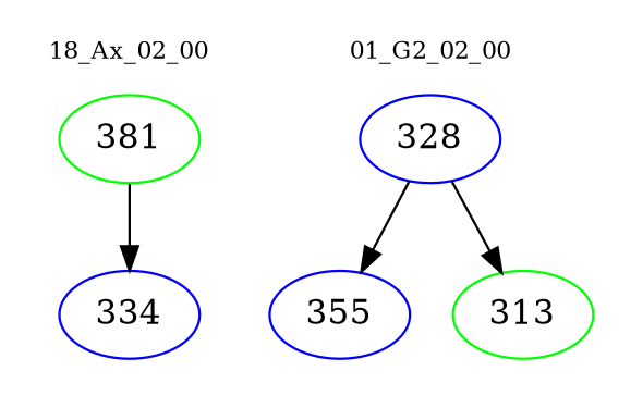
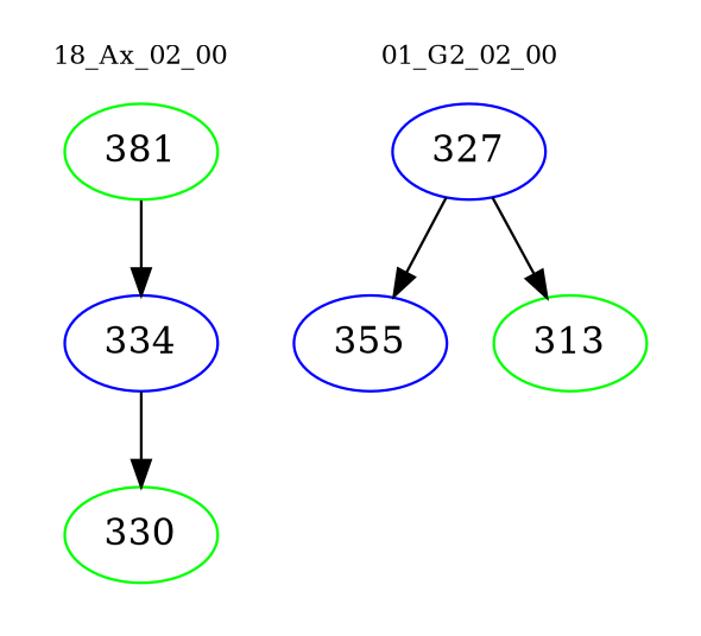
  digraph {
    node [color=blue]
    edge [color=black]
    n1 [label=334]
+   n2 [color=green label=330]
    n3 [color=green label=381]
-   n4 [label=328]
+   n4 [label=327]
    n5 [label=355]
    n6 [color=green label=313]
    subgraph cluster_1 {
      color=white
      fontsize=10
      label="18_Ax_02_00"
      n1
+     n2
      n3
    }
    subgraph cluster_2 {
      color=white
      fontsize=10
      label="01_G2_02_00"
      n4
      n5
      n6
    }
+   n1 -> n2
    n3 -> n1
    n4 -> n5
    n4 -> n6
  }
